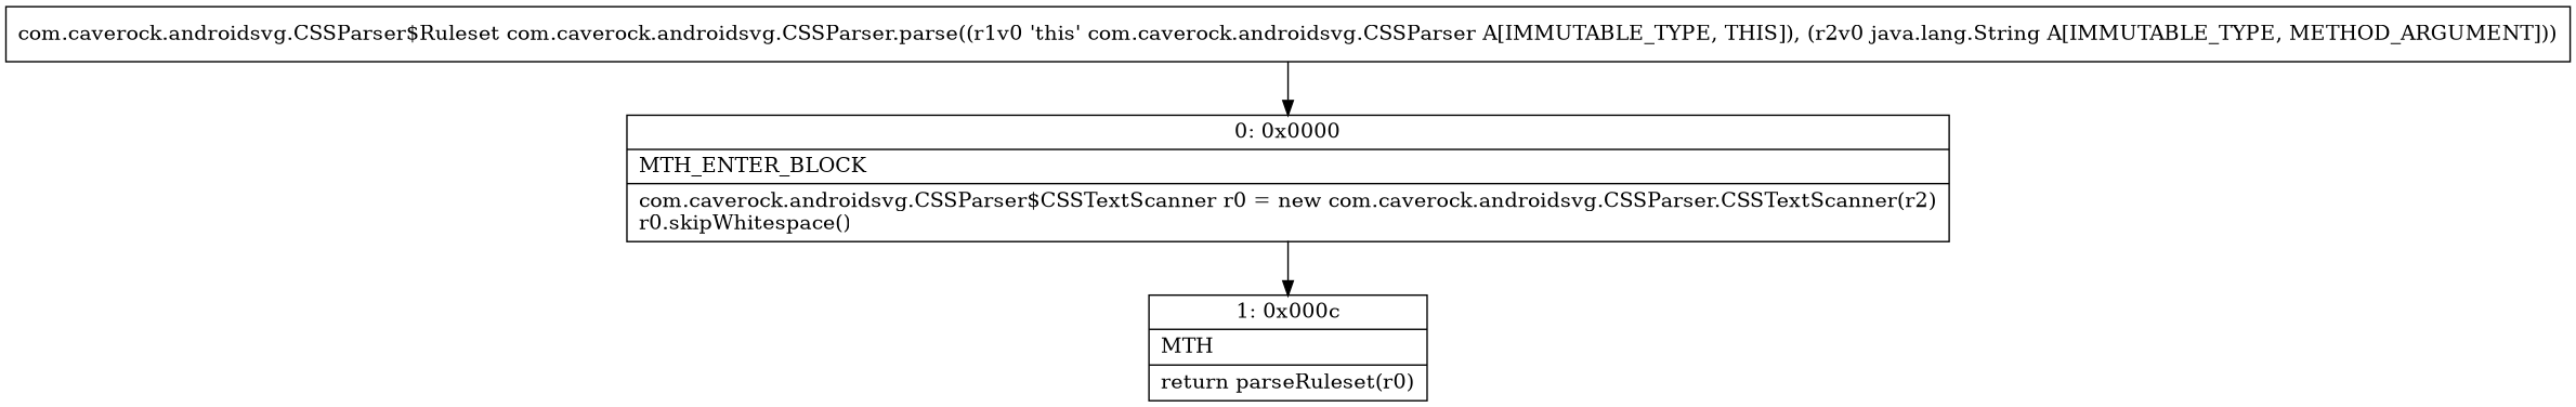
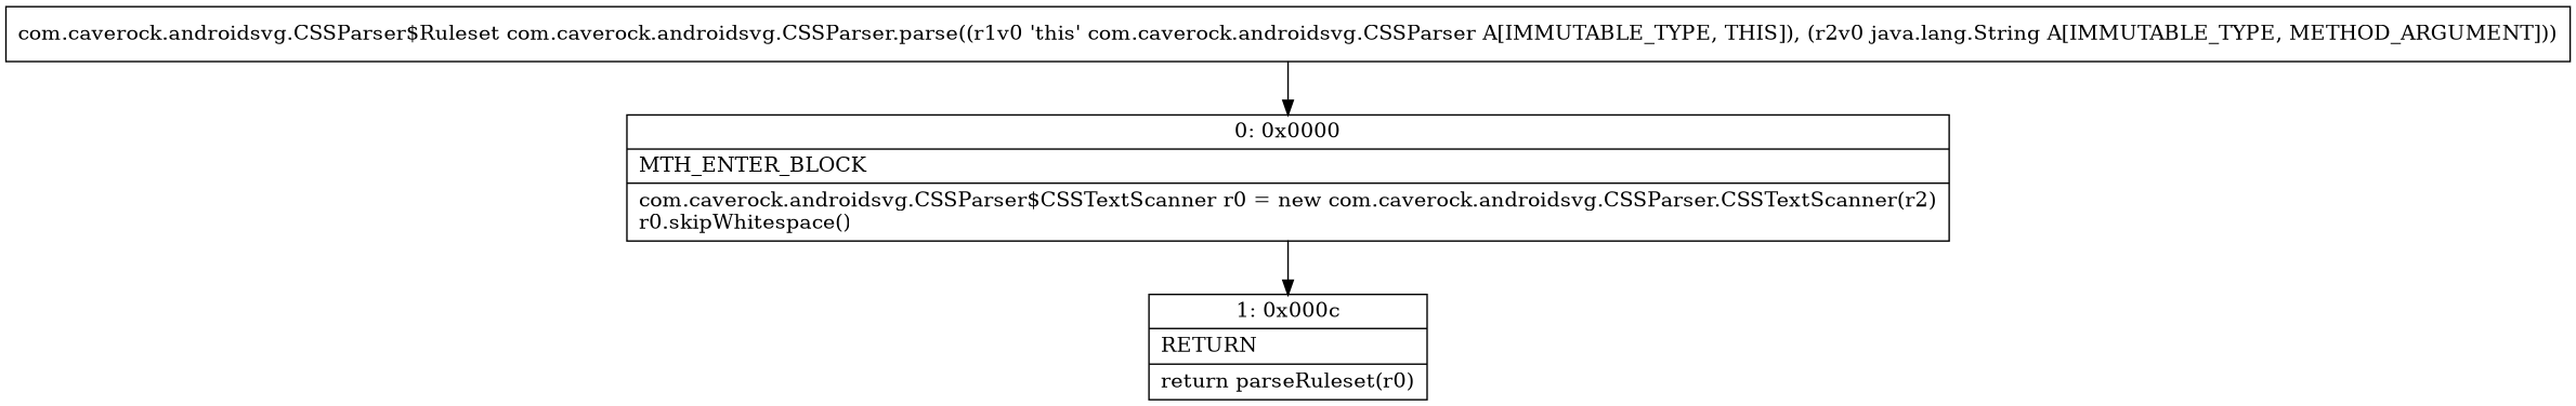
  digraph {
    node [shape=record]
    n1 [label="{0\:\ 0x0000|MTH_ENTER_BLOCK\l|com.caverock.androidsvg.CSSParser$CSSTextScanner r0 = new com.caverock.androidsvg.CSSParser.CSSTextScanner(r2)\lr0.skipWhitespace()\l}"]
-   n2 [label="{1\:\ 0x000c|MTH\l|return parseRuleset(r0)\l}"]
+   n2 [label="{1\:\ 0x000c|RETURN\l|return parseRuleset(r0)\l}"]
    n3 [label="{com.caverock.androidsvg.CSSParser$Ruleset com.caverock.androidsvg.CSSParser.parse((r1v0 'this' com.caverock.androidsvg.CSSParser A[IMMUTABLE_TYPE, THIS]), (r2v0 java.lang.String A[IMMUTABLE_TYPE, METHOD_ARGUMENT])) }"]
    n1 -> n2
    n3 -> n1
  }
